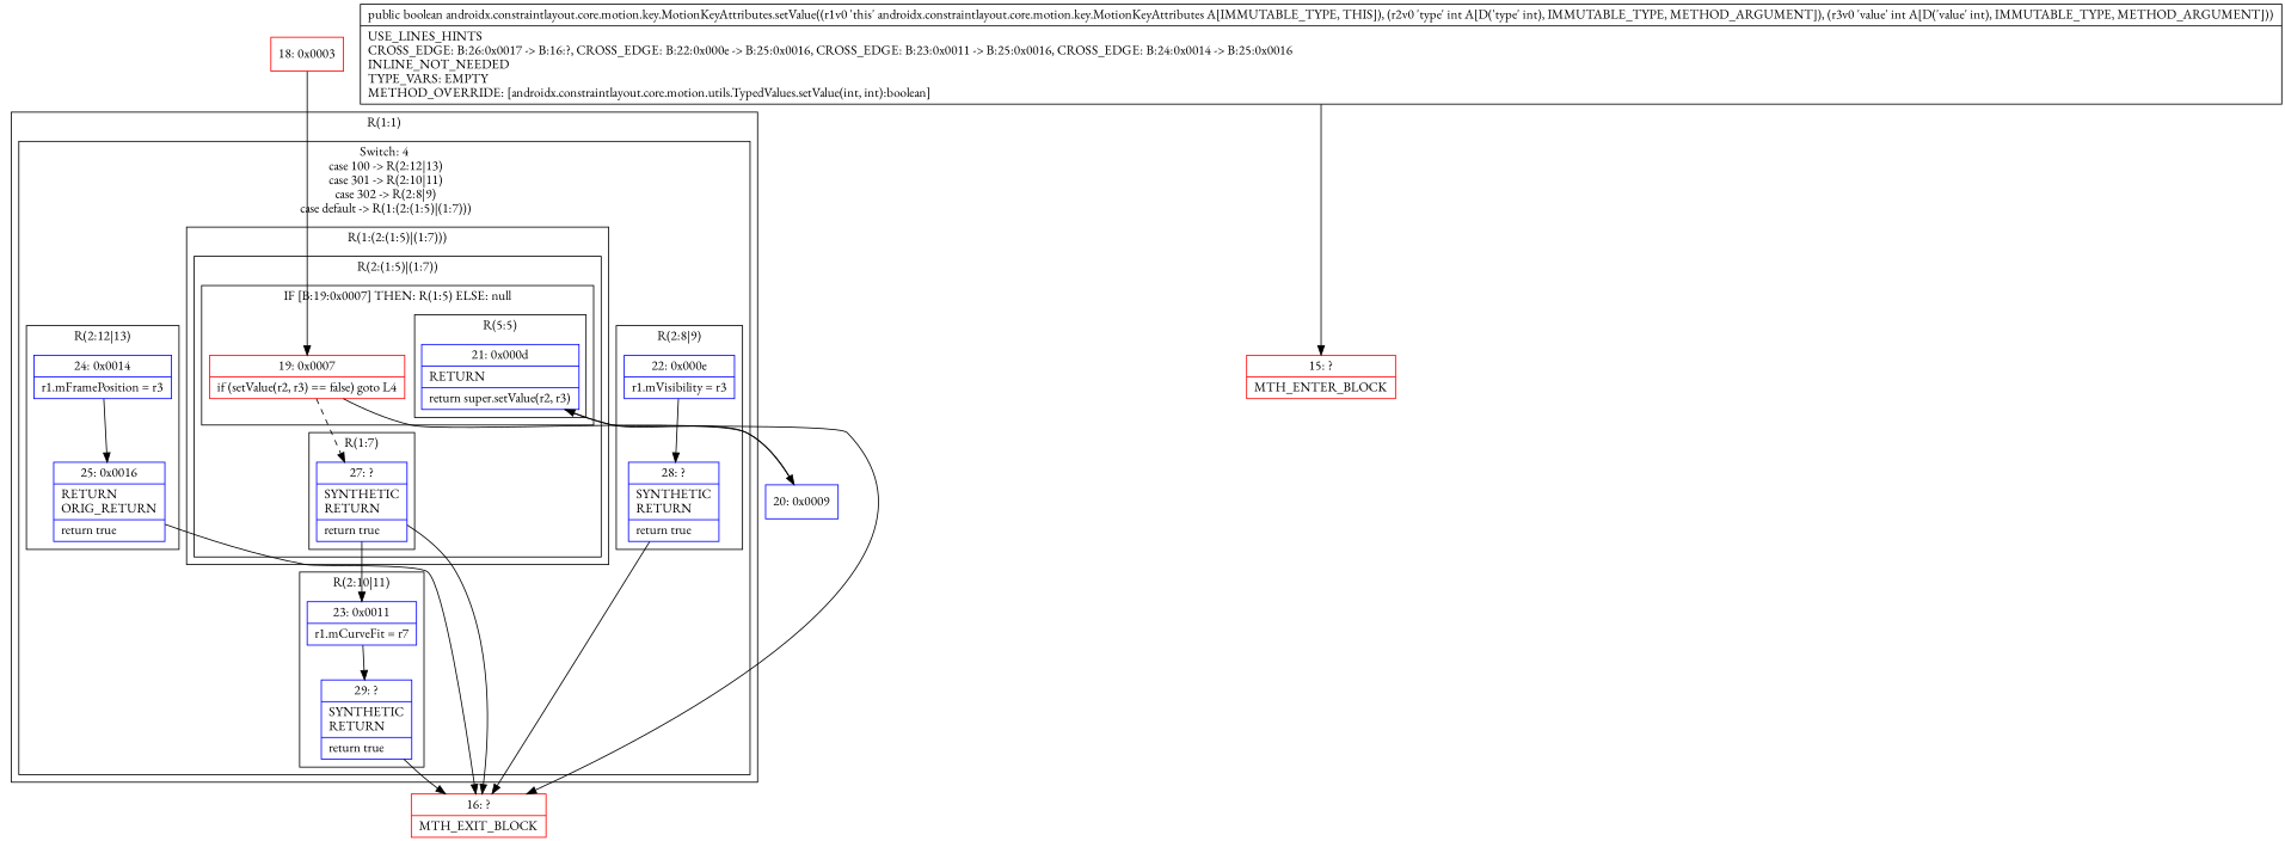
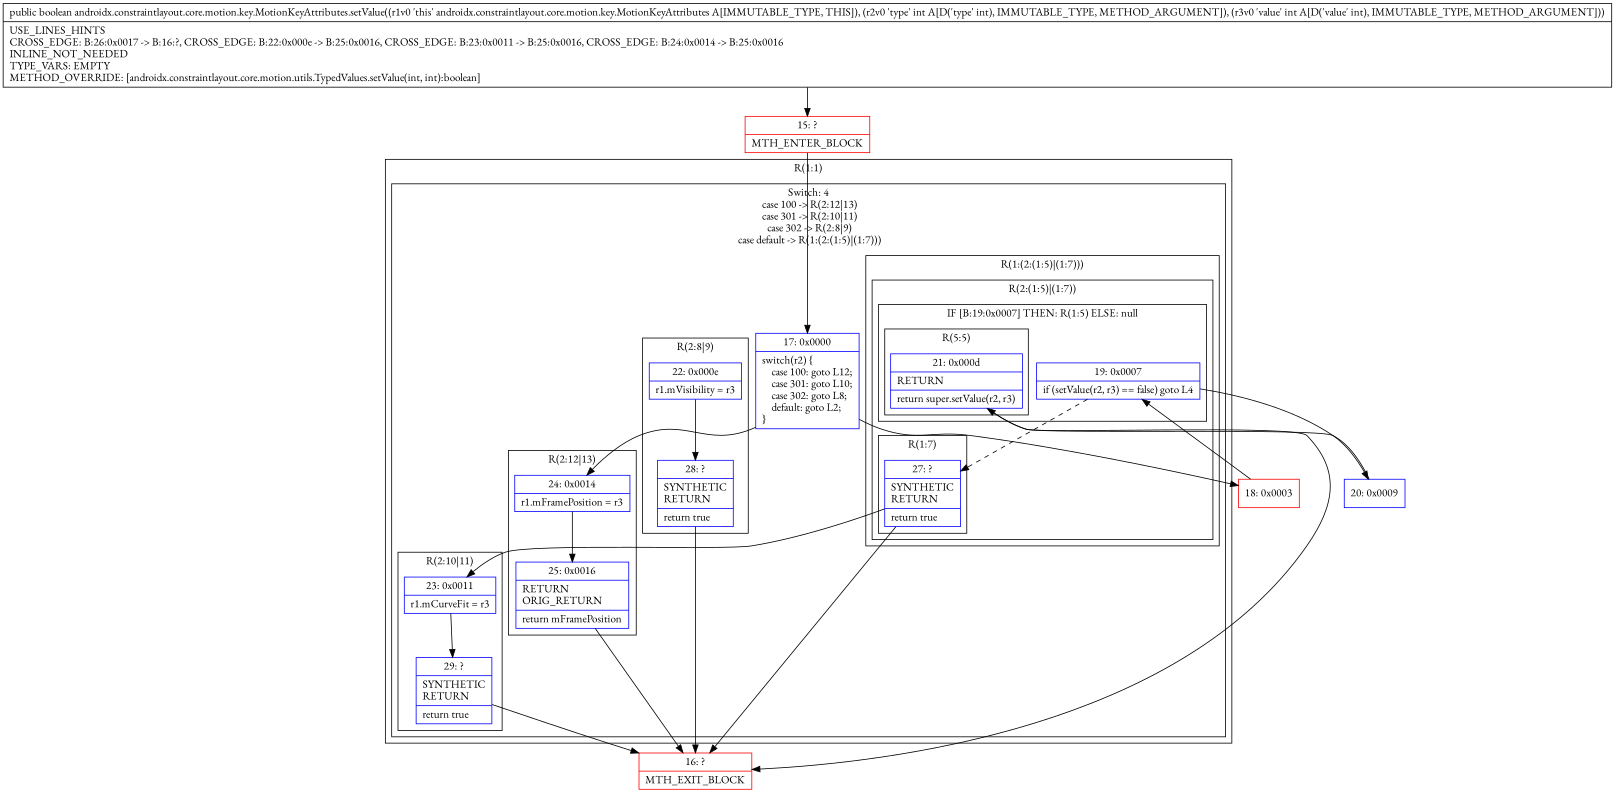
  digraph {
    fontname="EB Garamond"
    node [color=blue fontname="EB Garamond" shape=record]
    edge [fontname="EB Garamond"]
    n1 [label="{24\:\ 0x0014|r1.mFramePosition = r3\l}"]
-   n2 [label="{25\:\ 0x0016|RETURN\lORIG_RETURN\l|return true\l}"]
-   n3 [label="{23\:\ 0x0011|r1.mCurveFit = r7\l}"]
+   n2 [label="{25\:\ 0x0016|RETURN\lORIG_RETURN\l|return mFramePosition\l}"]
+   n3 [label="{23\:\ 0x0011|r1.mCurveFit = r3\l}"]
    n4 [label="{29\:\ ?|SYNTHETIC\lRETURN\l|return true\l}"]
    n5 [label="{22\:\ 0x000e|r1.mVisibility = r3\l}"]
    n6 [label="{28\:\ ?|SYNTHETIC\lRETURN\l|return true\l}"]
    n7 [label="{21\:\ 0x000d|RETURN\l|return super.setValue(r2, r3)\l}"]
-   n8 [color=red label="{19\:\ 0x0007|if (setValue(r2, r3) == false) goto L4\l}"]
+   n8 [label="{19\:\ 0x0007|if (setValue(r2, r3) == false) goto L4\l}"]
    n9 [label="{27\:\ ?|SYNTHETIC\lRETURN\l|return true\l}"]
+   n10 [label="{17\:\ 0x0000|switch(r2) \{\l    case 100: goto L12;\l    case 301: goto L10;\l    case 302: goto L8;\l    default: goto L2;\l\}\l}"]
    n11 [color=red label="{16\:\ ?|MTH_EXIT_BLOCK\l}"]
    n12 [label="{20\:\ 0x0009}"]
    n13 [color=red label="{18\:\ 0x0003}"]
    n14 [color=red label="{15\:\ ?|MTH_ENTER_BLOCK\l}"]
    n15 [label="{public boolean androidx.constraintlayout.core.motion.key.MotionKeyAttributes.setValue((r1v0 'this' androidx.constraintlayout.core.motion.key.MotionKeyAttributes A[IMMUTABLE_TYPE, THIS]), (r2v0 'type' int A[D('type' int), IMMUTABLE_TYPE, METHOD_ARGUMENT]), (r3v0 'value' int A[D('value' int), IMMUTABLE_TYPE, METHOD_ARGUMENT]))  | USE_LINES_HINTS\lCROSS_EDGE: B:26:0x0017 \-\> B:16:?, CROSS_EDGE: B:22:0x000e \-\> B:25:0x0016, CROSS_EDGE: B:23:0x0011 \-\> B:25:0x0016, CROSS_EDGE: B:24:0x0014 \-\> B:25:0x0016\lINLINE_NOT_NEEDED\lTYPE_VARS: EMPTY\lMETHOD_OVERRIDE: [androidx.constraintlayout.core.motion.utils.TypedValues.setValue(int, int):boolean]\l}" color=""]
    subgraph cluster_1 {
      label="R(1:1)"
      subgraph cluster_2 {
        label="Switch: 4\n case 100 -> R(2:12|13)\n case 301 -> R(2:10|11)\n case 302 -> R(2:8|9)\n case default -> R(1:(2:(1:5)|(1:7)))"
+       n10
        subgraph cluster_3 {
          label="R(2:12|13)"
          n1
          n2
        }
        subgraph cluster_4 {
          label="R(2:10|11)"
          n3
          n4
        }
        subgraph cluster_5 {
          label="R(2:8|9)"
          n5
          n6
        }
        subgraph cluster_6 {
          label="R(1:(2:(1:5)|(1:7)))"
          subgraph cluster_7 {
            label="R(2:(1:5)|(1:7))"
            subgraph cluster_8 {
              label="IF [B:19:0x0007] THEN: R(1:5) ELSE: null"
              n8
              subgraph cluster_9 {
                label="R(5:5)"
                n7
              }
            }
            subgraph cluster_10 {
              label="R(1:7)"
              n9
            }
          }
        }
      }
    }
    n1 -> n2
    n2 -> n11
    n3 -> n4
    n4 -> n11
    n5 -> n6
    n6 -> n11
    n7 -> n11
    n8 -> n9 [style=dashed]
    n8 -> n12
    n9 -> n3
    n9 -> n11
+   n10 -> n1
+   n10 -> n13
    n12 -> n7
    n13 -> n8
+   n14 -> n10
    n15 -> n14
  }
